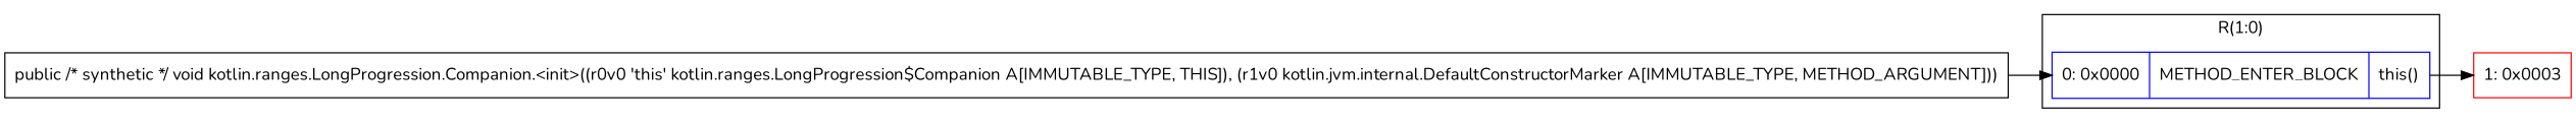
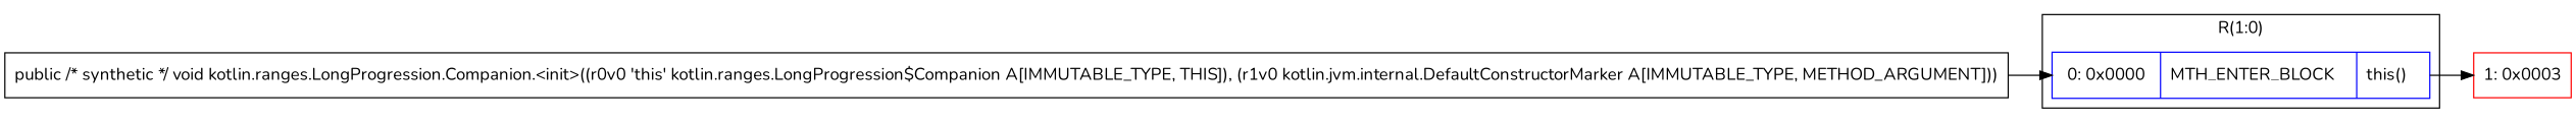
  digraph {
    rankdir=LR
    fontname=Nunito
    node [shape=record fontname=Nunito]
    edge [fontname=Nunito]
-   n1 [color=blue label="{0\:\ 0x0000|METHOD_ENTER_BLOCK\l|this()\l}"]
+   n1 [color=blue label="{0\:\ 0x0000|MTH_ENTER_BLOCK\l|this()\l}"]
    n2 [color=red label="{1\:\ 0x0003}"]
    n3 [label="{public \/* synthetic *\/ void kotlin.ranges.LongProgression.Companion.\<init\>((r0v0 'this' kotlin.ranges.LongProgression$Companion A[IMMUTABLE_TYPE, THIS]), (r1v0 kotlin.jvm.internal.DefaultConstructorMarker A[IMMUTABLE_TYPE, METHOD_ARGUMENT])) }"]
    subgraph cluster_1 {
      label="R(1:0)"
      n1
    }
    n1 -> n2
    n3 -> n1
  }
